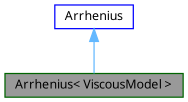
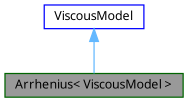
  digraph {
    fontname="Noto Sans"
    node [fontname="Noto Sans" fontsize=10 shape=box style=filled]
    n1 [color=darkgreen fillcolor=grey60 fontcolor=black height=0.2 label="Arrhenius\< ViscousModel \>" width=0.4]
-   n2 [color=blue fillcolor=white height=0.2 label=Arrhenius width=0.4]
+   n2 [color=blue fillcolor=white height=0.2 label=ViscousModel width=0.4]
    n2 -> n1 [color=steelblue1 dir=back fontname="Noto Sans" fontsize=10 labelfontname=Helvetica labelfontsize=10 style=solid]
  }
